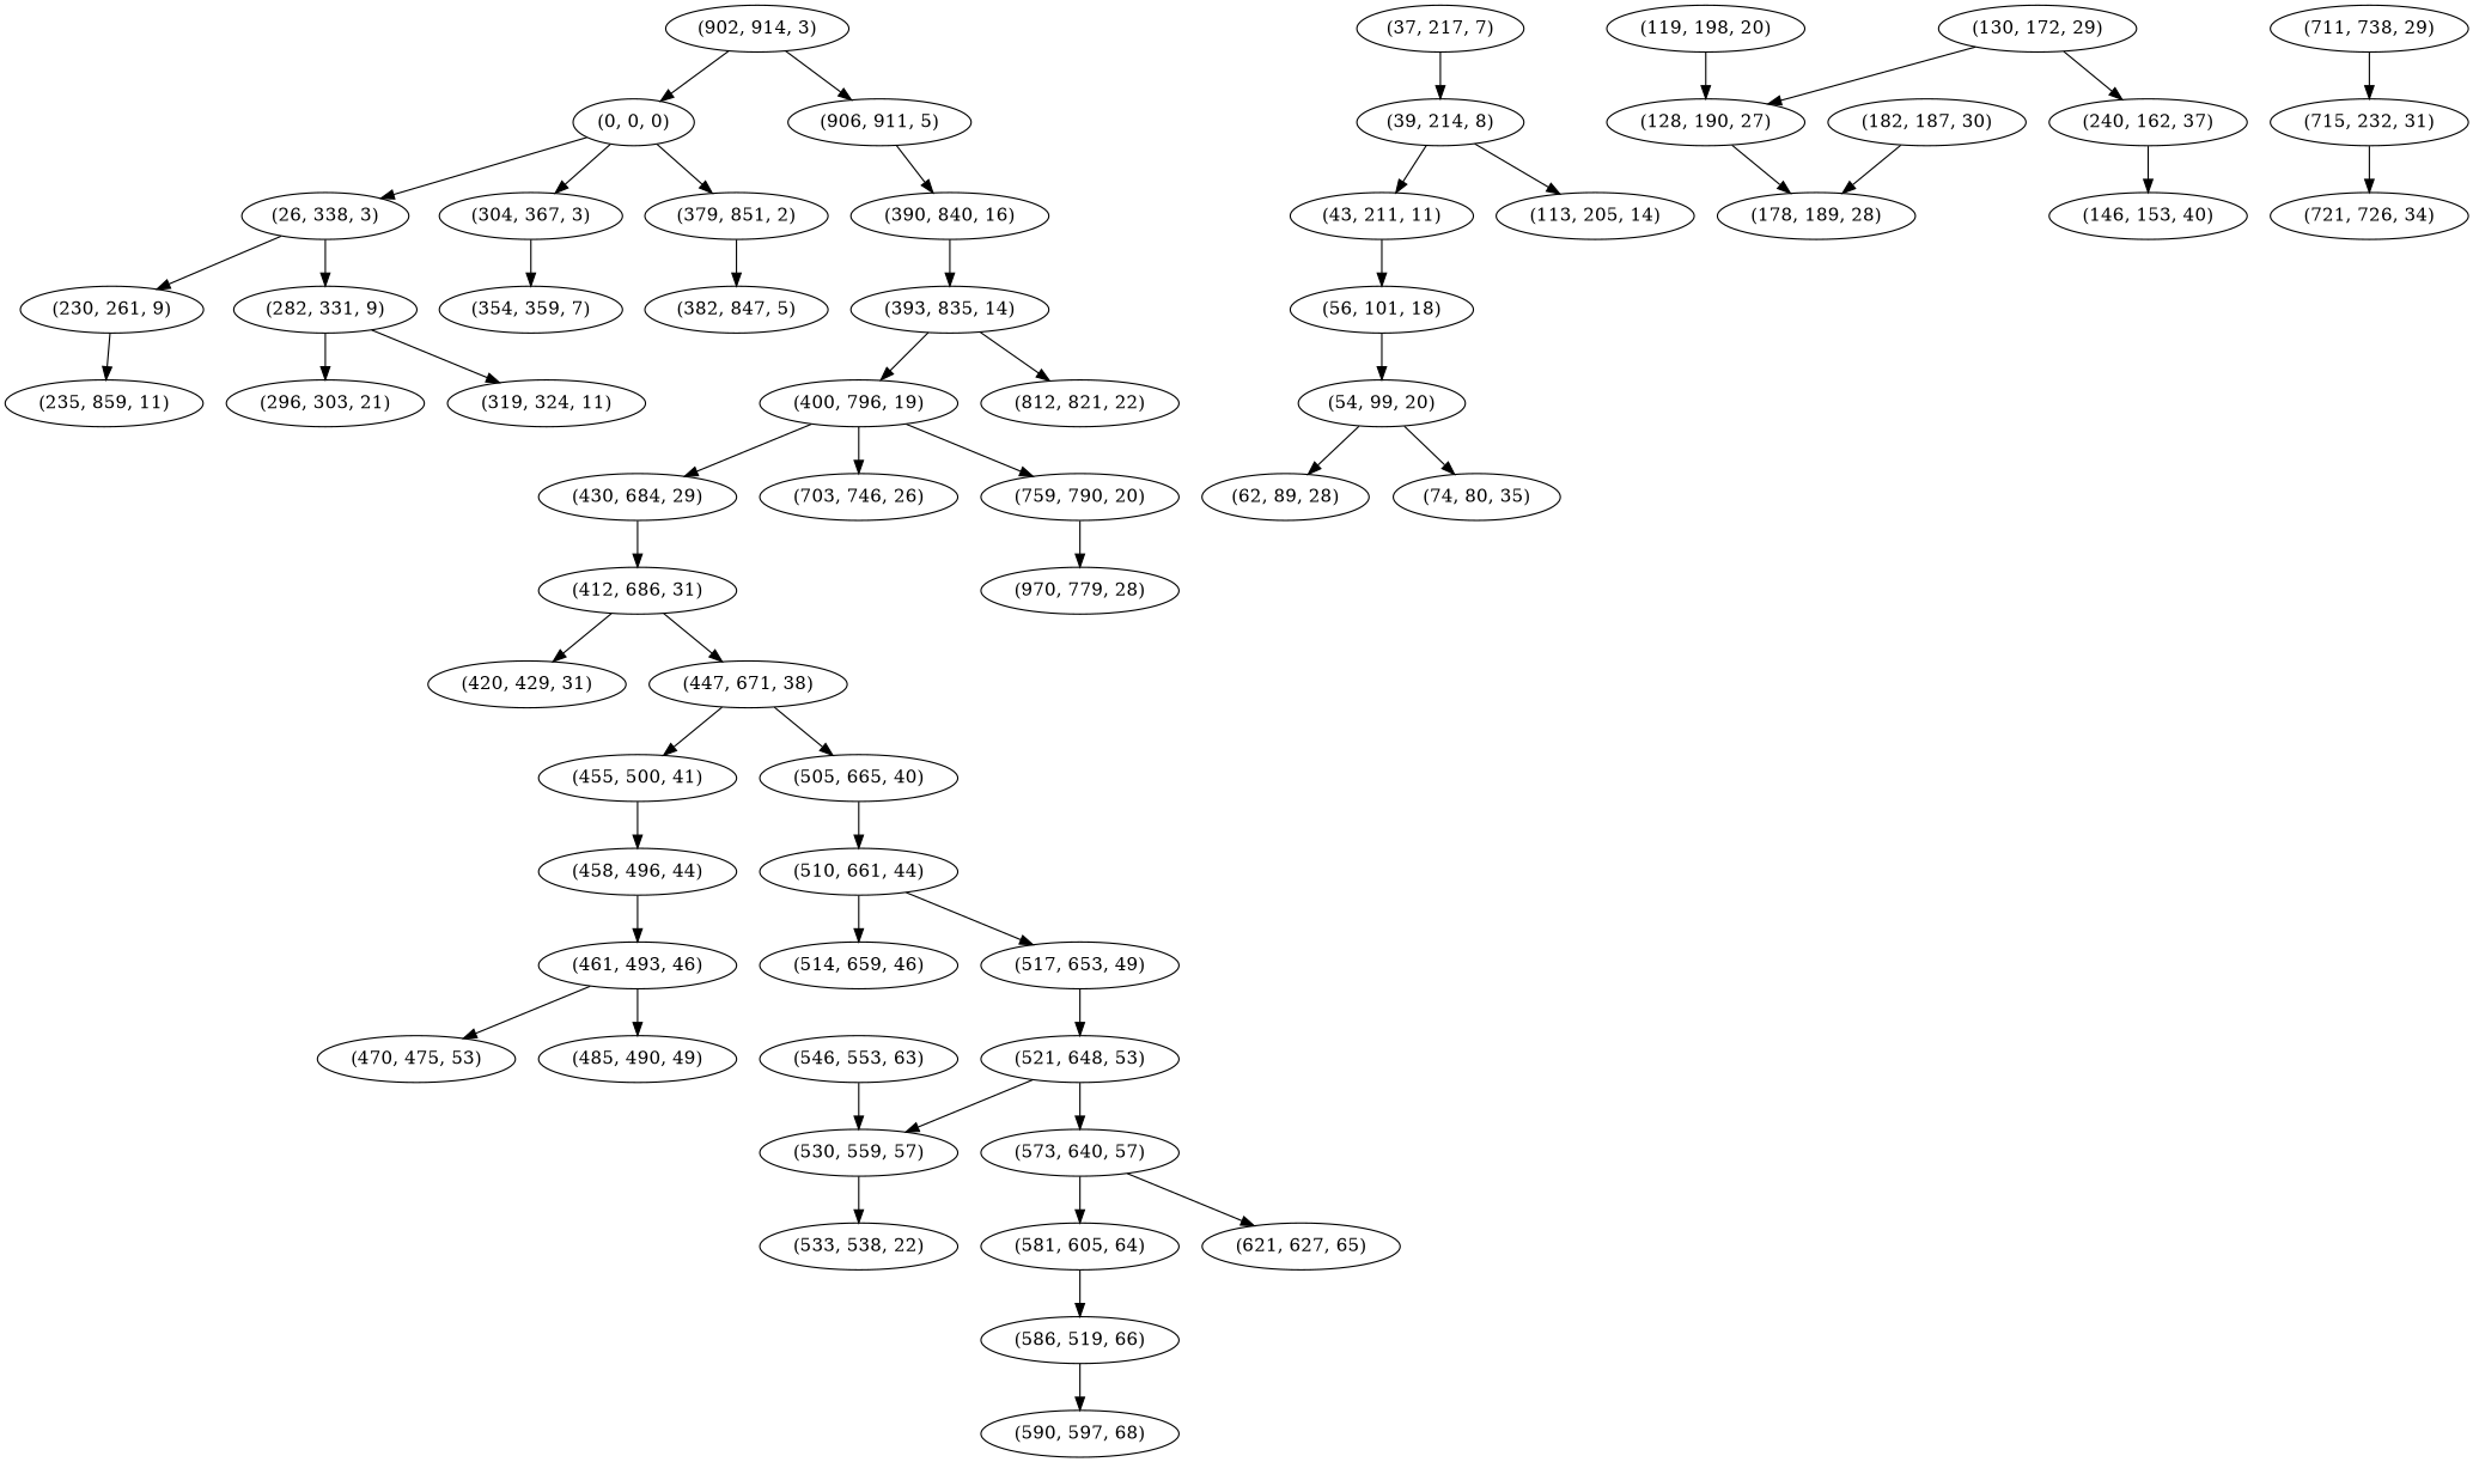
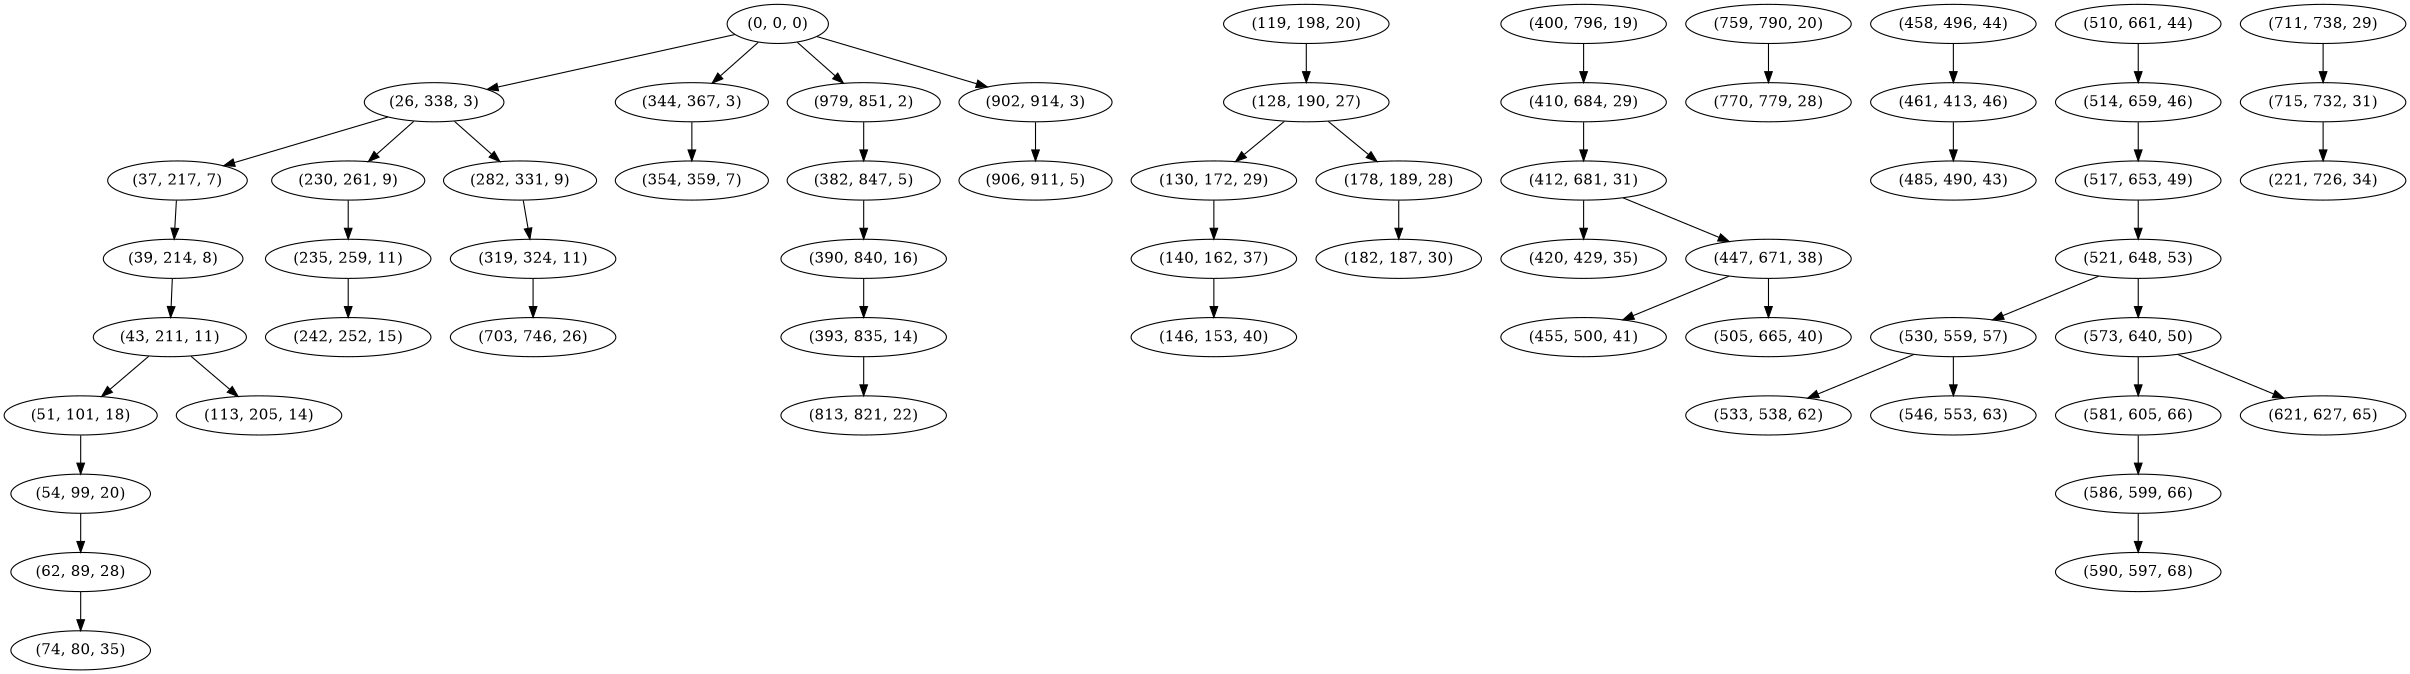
  digraph {
    "(0, 0, 0)"
    "(26, 338, 3)"
-   "(344, 367, 3)" [label="(304, 367, 3)"]
-   "(379, 851, 2)"
+   "(344, 367, 3)"
+   "(379, 851, 2)" [label="(979, 851, 2)"]
    "(902, 914, 3)"
    "(37, 217, 7)"
    "(230, 261, 9)"
    "(282, 331, 9)"
    "(354, 359, 7)"
    "(382, 847, 5)"
    "(906, 911, 5)"
    "(39, 214, 8)"
-   "(235, 259, 11)" [label="(235, 859, 11)"]
-   "(296, 303, 21)"
+   "(235, 259, 11)"
    "(319, 324, 11)"
    "(43, 211, 11)"
-   "(51, 101, 18)" [label="(56, 101, 18)"]
+   "(51, 101, 18)"
    "(113, 205, 14)"
    "(54, 99, 20)"
    "(62, 89, 28)"
    "(74, 80, 35)"
    "(119, 198, 20)"
    "(128, 190, 27)"
    "(130, 172, 29)"
    "(178, 189, 28)"
-   "(140, 162, 37)" [label="(240, 162, 37)"]
+   "(140, 162, 37)"
    "(182, 187, 30)"
    "(146, 153, 40)"
+   "(242, 252, 15)"
    n30 [label="(390, 840, 16)"]
    "(393, 835, 14)"
    "(400, 796, 19)"
-   "(813, 821, 22)" [label="(812, 821, 22)"]
-   "(410, 684, 29)" [label="(430, 684, 29)"]
+   "(813, 821, 22)"
+   "(410, 684, 29)"
    "(703, 746, 26)"
    "(759, 790, 20)"
-   "(412, 681, 31)" [label="(412, 686, 31)"]
-   "(770, 779, 28)" [label="(970, 779, 28)"]
-   "(420, 429, 35)" [label="(420, 429, 31)"]
+   "(412, 681, 31)"
+   "(770, 779, 28)"
+   "(420, 429, 35)"
    "(447, 671, 38)"
    "(455, 500, 41)"
    "(505, 665, 40)"
    "(458, 496, 44)"
    "(510, 661, 44)"
-   "(461, 493, 46)"
-   "(470, 475, 53)"
-   "(485, 490, 49)"
+   "(461, 493, 46)" [label="(461, 413, 46)"]
+   "(485, 490, 49)" [label="(485, 490, 43)"]
    "(514, 659, 46)"
    "(517, 653, 49)"
    "(521, 648, 53)"
    n51 [label="(530, 559, 57)"]
-   "(573, 640, 57)"
-   "(533, 538, 62)" [label="(533, 538, 22)"]
+   "(573, 640, 57)" [label="(573, 640, 50)"]
+   "(533, 538, 62)"
    "(546, 553, 63)"
-   "(581, 605, 64)"
+   "(581, 605, 64)" [label="(581, 605, 66)"]
    "(621, 627, 65)"
-   "(586, 599, 66)" [label="(586, 519, 66)"]
+   "(586, 599, 66)"
    "(590, 597, 68)"
    "(711, 738, 29)"
-   "(715, 732, 31)" [label="(715, 232, 31)"]
-   "(721, 726, 34)"
+   "(715, 732, 31)"
+   "(721, 726, 34)" [label="(221, 726, 34)"]
    "(0, 0, 0)" -> "(26, 338, 3)"
    "(0, 0, 0)" -> "(344, 367, 3)"
    "(0, 0, 0)" -> "(379, 851, 2)"
-   "(902, 914, 3)" -> "(0, 0, 0)"
+   "(0, 0, 0)" -> "(902, 914, 3)"
+   "(26, 338, 3)" -> "(37, 217, 7)"
    "(26, 338, 3)" -> "(230, 261, 9)"
    "(26, 338, 3)" -> "(282, 331, 9)"
    "(344, 367, 3)" -> "(354, 359, 7)"
    "(379, 851, 2)" -> "(382, 847, 5)"
    "(902, 914, 3)" -> "(906, 911, 5)"
    "(37, 217, 7)" -> "(39, 214, 8)"
    "(230, 261, 9)" -> "(235, 259, 11)"
-   "(282, 331, 9)" -> "(296, 303, 21)"
    "(282, 331, 9)" -> "(319, 324, 11)"
-   "(906, 911, 5)" -> n30
+   "(382, 847, 5)" -> n30
    "(39, 214, 8)" -> "(43, 211, 11)"
+   "(235, 259, 11)" -> "(242, 252, 15)"
    "(43, 211, 11)" -> "(51, 101, 18)"
-   "(39, 214, 8)" -> "(113, 205, 14)"
+   "(43, 211, 11)" -> "(113, 205, 14)"
    "(51, 101, 18)" -> "(54, 99, 20)"
    "(54, 99, 20)" -> "(62, 89, 28)"
-   "(54, 99, 20)" -> "(74, 80, 35)"
+   "(62, 89, 28)" -> "(74, 80, 35)"
    "(119, 198, 20)" -> "(128, 190, 27)"
-   "(130, 172, 29)" -> "(128, 190, 27)"
+   "(128, 190, 27)" -> "(130, 172, 29)"
    "(128, 190, 27)" -> "(178, 189, 28)"
    "(130, 172, 29)" -> "(140, 162, 37)"
-   "(182, 187, 30)" -> "(178, 189, 28)"
+   "(178, 189, 28)" -> "(182, 187, 30)"
    "(140, 162, 37)" -> "(146, 153, 40)"
    n30 -> "(393, 835, 14)"
-   "(393, 835, 14)" -> "(400, 796, 19)"
    "(393, 835, 14)" -> "(813, 821, 22)"
    "(400, 796, 19)" -> "(410, 684, 29)"
-   "(400, 796, 19)" -> "(703, 746, 26)"
-   "(400, 796, 19)" -> "(759, 790, 20)"
+   "(319, 324, 11)" -> "(703, 746, 26)"
    "(410, 684, 29)" -> "(412, 681, 31)"
    "(759, 790, 20)" -> "(770, 779, 28)"
    "(412, 681, 31)" -> "(420, 429, 35)"
    "(412, 681, 31)" -> "(447, 671, 38)"
    "(447, 671, 38)" -> "(455, 500, 41)"
    "(447, 671, 38)" -> "(505, 665, 40)"
-   "(455, 500, 41)" -> "(458, 496, 44)"
-   "(505, 665, 40)" -> "(510, 661, 44)"
    "(458, 496, 44)" -> "(461, 493, 46)"
    "(510, 661, 44)" -> "(514, 659, 46)"
-   "(461, 493, 46)" -> "(470, 475, 53)"
    "(461, 493, 46)" -> "(485, 490, 49)"
-   "(510, 661, 44)" -> "(517, 653, 49)"
+   "(514, 659, 46)" -> "(517, 653, 49)"
    "(517, 653, 49)" -> "(521, 648, 53)"
    "(521, 648, 53)" -> n51
    "(521, 648, 53)" -> "(573, 640, 57)"
    n51 -> "(533, 538, 62)"
-   "(546, 553, 63)" -> n51
+   n51 -> "(546, 553, 63)"
    "(573, 640, 57)" -> "(581, 605, 64)"
    "(573, 640, 57)" -> "(621, 627, 65)"
    "(581, 605, 64)" -> "(586, 599, 66)"
    "(586, 599, 66)" -> "(590, 597, 68)"
    "(711, 738, 29)" -> "(715, 732, 31)"
    "(715, 732, 31)" -> "(721, 726, 34)"
  }
